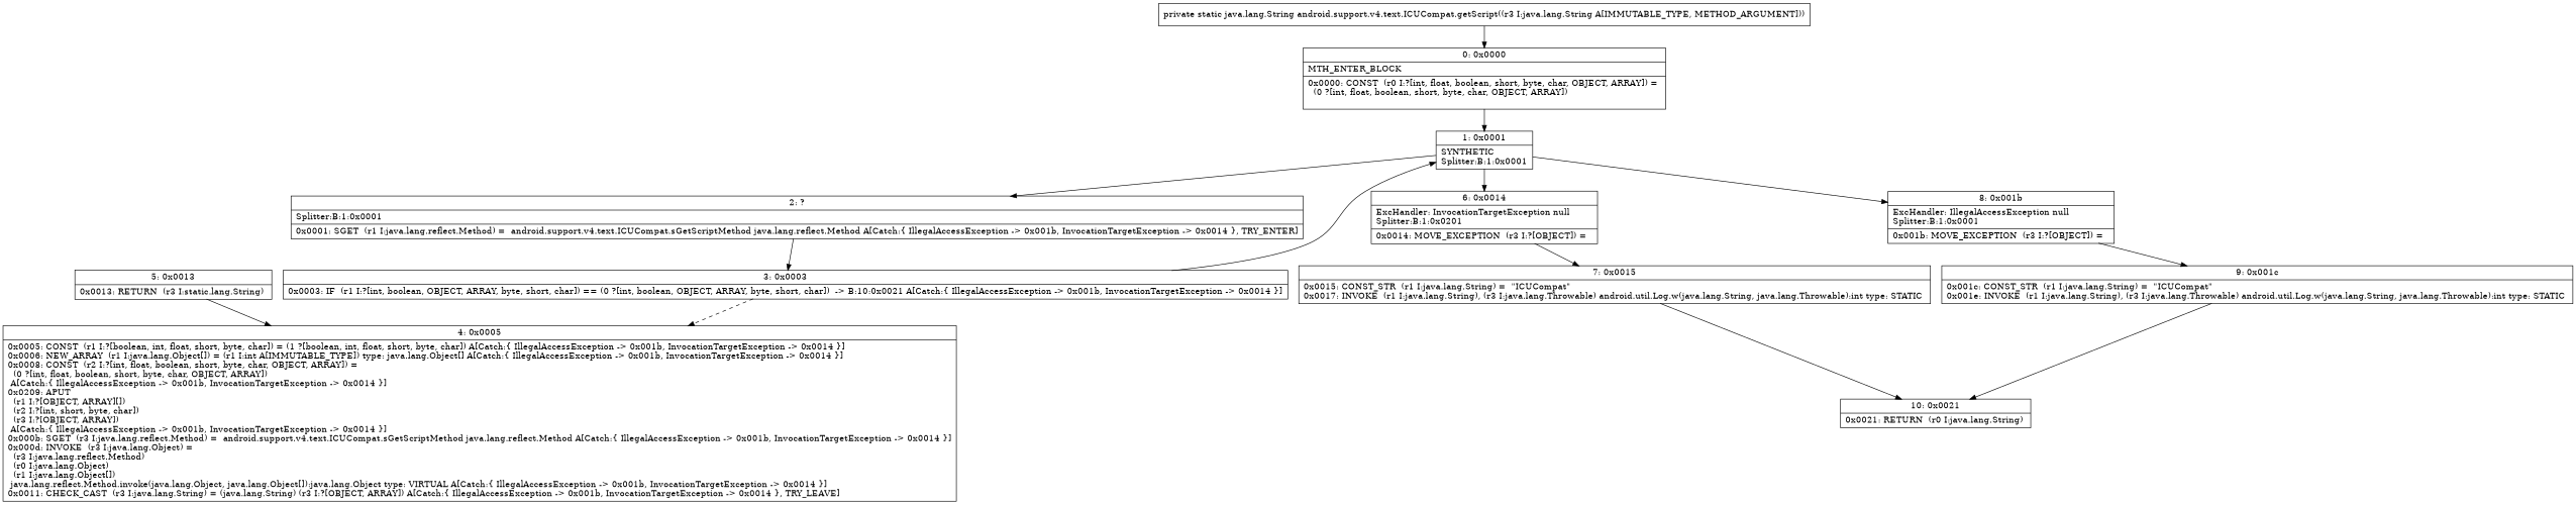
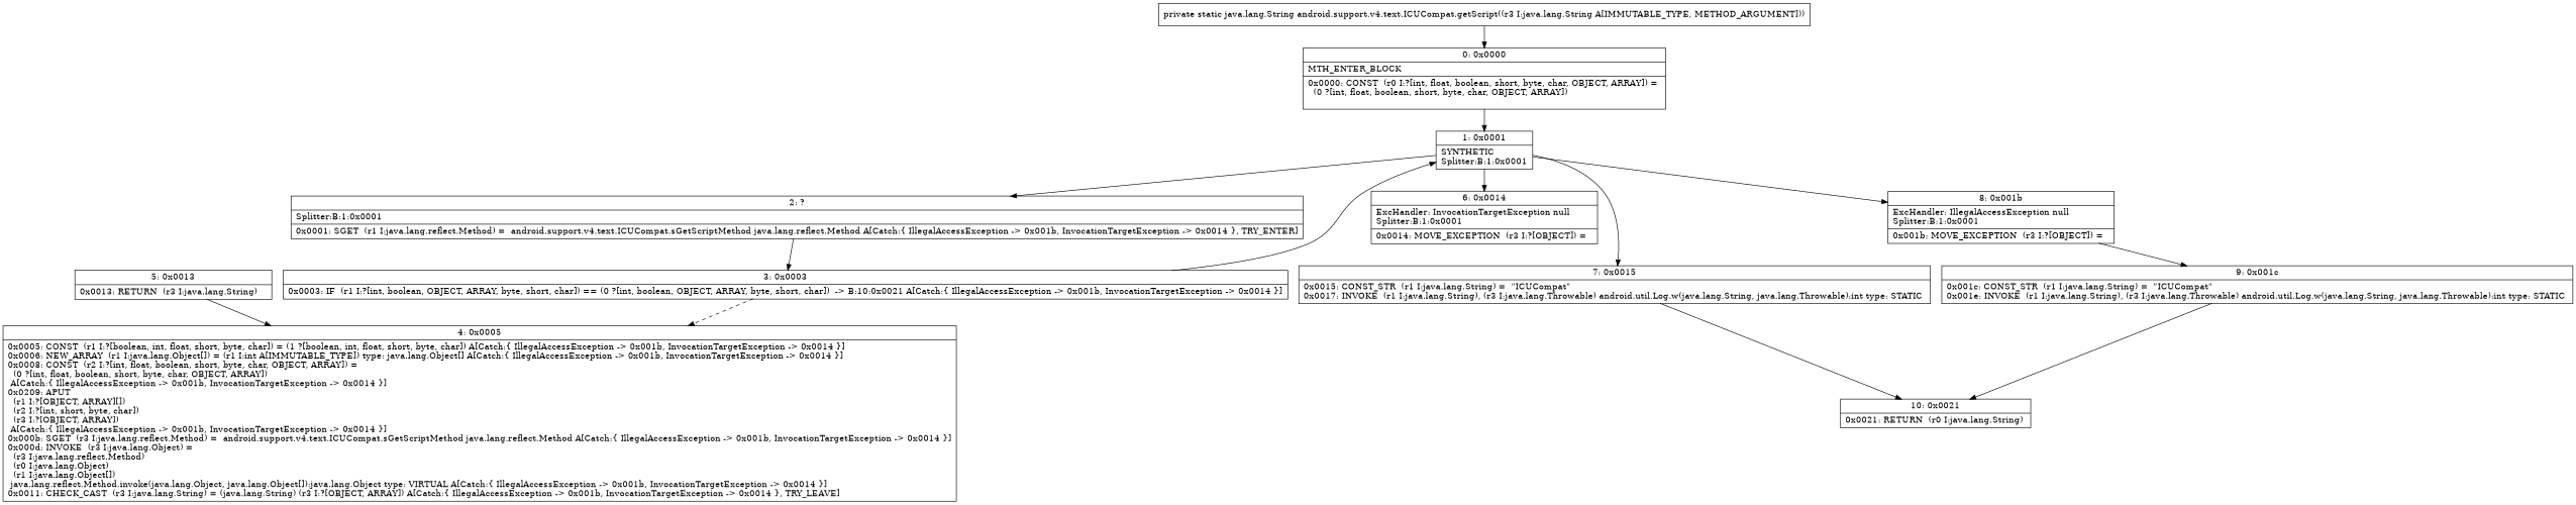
  digraph {
    node [shape=record]
    n1 [label="{0\:\ 0x0000|MTH_ENTER_BLOCK\l|0x0000: CONST  (r0 I:?[int, float, boolean, short, byte, char, OBJECT, ARRAY]) = \l  (0 ?[int, float, boolean, short, byte, char, OBJECT, ARRAY])\l \l}"]
    n2 [label="{1\:\ 0x0001|SYNTHETIC\lSplitter:B:1:0x0001\l}"]
    n3 [label="{2\:\ ?|Splitter:B:1:0x0001\l|0x0001: SGET  (r1 I:java.lang.reflect.Method) =  android.support.v4.text.ICUCompat.sGetScriptMethod java.lang.reflect.Method A[Catch:\{ IllegalAccessException \-\> 0x001b, InvocationTargetException \-\> 0x0014 \}, TRY_ENTER]\l}"]
-   n4 [label="{6\:\ 0x0014|ExcHandler: InvocationTargetException null\lSplitter:B:1:0x0201\l|0x0014: MOVE_EXCEPTION  (r3 I:?[OBJECT]) =  \l}"]
+   n4 [label="{6\:\ 0x0014|ExcHandler: InvocationTargetException null\lSplitter:B:1:0x0001\l|0x0014: MOVE_EXCEPTION  (r3 I:?[OBJECT]) =  \l}"]
    n5 [label="{8\:\ 0x001b|ExcHandler: IllegalAccessException null\lSplitter:B:1:0x0001\l|0x001b: MOVE_EXCEPTION  (r3 I:?[OBJECT]) =  \l}"]
    n6 [label="{3\:\ 0x0003|0x0003: IF  (r1 I:?[int, boolean, OBJECT, ARRAY, byte, short, char]) == (0 ?[int, boolean, OBJECT, ARRAY, byte, short, char])  \-\> B:10:0x0021 A[Catch:\{ IllegalAccessException \-\> 0x001b, InvocationTargetException \-\> 0x0014 \}]\l}"]
    n7 [label="{7\:\ 0x0015|0x0015: CONST_STR  (r1 I:java.lang.String) =  \"ICUCompat\" \l0x0017: INVOKE  (r1 I:java.lang.String), (r3 I:java.lang.Throwable) android.util.Log.w(java.lang.String, java.lang.Throwable):int type: STATIC \l}"]
    n8 [label="{9\:\ 0x001c|0x001c: CONST_STR  (r1 I:java.lang.String) =  \"ICUCompat\" \l0x001e: INVOKE  (r1 I:java.lang.String), (r3 I:java.lang.Throwable) android.util.Log.w(java.lang.String, java.lang.Throwable):int type: STATIC \l}"]
    n9 [label="{4\:\ 0x0005|0x0005: CONST  (r1 I:?[boolean, int, float, short, byte, char]) = (1 ?[boolean, int, float, short, byte, char]) A[Catch:\{ IllegalAccessException \-\> 0x001b, InvocationTargetException \-\> 0x0014 \}]\l0x0006: NEW_ARRAY  (r1 I:java.lang.Object[]) = (r1 I:int A[IMMUTABLE_TYPE]) type: java.lang.Object[] A[Catch:\{ IllegalAccessException \-\> 0x001b, InvocationTargetException \-\> 0x0014 \}]\l0x0008: CONST  (r2 I:?[int, float, boolean, short, byte, char, OBJECT, ARRAY]) = \l  (0 ?[int, float, boolean, short, byte, char, OBJECT, ARRAY])\l A[Catch:\{ IllegalAccessException \-\> 0x001b, InvocationTargetException \-\> 0x0014 \}]\l0x0209: APUT  \l  (r1 I:?[OBJECT, ARRAY][])\l  (r2 I:?[int, short, byte, char])\l  (r3 I:?[OBJECT, ARRAY])\l A[Catch:\{ IllegalAccessException \-\> 0x001b, InvocationTargetException \-\> 0x0014 \}]\l0x000b: SGET  (r3 I:java.lang.reflect.Method) =  android.support.v4.text.ICUCompat.sGetScriptMethod java.lang.reflect.Method A[Catch:\{ IllegalAccessException \-\> 0x001b, InvocationTargetException \-\> 0x0014 \}]\l0x000d: INVOKE  (r3 I:java.lang.Object) = \l  (r3 I:java.lang.reflect.Method)\l  (r0 I:java.lang.Object)\l  (r1 I:java.lang.Object[])\l java.lang.reflect.Method.invoke(java.lang.Object, java.lang.Object[]):java.lang.Object type: VIRTUAL A[Catch:\{ IllegalAccessException \-\> 0x001b, InvocationTargetException \-\> 0x0014 \}]\l0x0011: CHECK_CAST  (r3 I:java.lang.String) = (java.lang.String) (r3 I:?[OBJECT, ARRAY]) A[Catch:\{ IllegalAccessException \-\> 0x001b, InvocationTargetException \-\> 0x0014 \}, TRY_LEAVE]\l}"]
    n10 [label="{10\:\ 0x0021|0x0021: RETURN  (r0 I:java.lang.String) \l}"]
-   n11 [label="{5\:\ 0x0013|0x0013: RETURN  (r3 I:static.lang.String) \l}"]
+   n11 [label="{5\:\ 0x0013|0x0013: RETURN  (r3 I:java.lang.String) \l}"]
    n12 [label="{private static java.lang.String android.support.v4.text.ICUCompat.getScript((r3 I:java.lang.String A[IMMUTABLE_TYPE, METHOD_ARGUMENT])) }"]
    n1 -> n2
    n2 -> n3
    n2 -> n4
    n2 -> n5
    n3 -> n6
-   n4 -> n7
+   n2 -> n7
    n5 -> n8
    n6 -> n2
    n6 -> n9 [style=dashed]
    n7 -> n10
    n8 -> n10
    n11 -> n9
    n12 -> n1
  }
